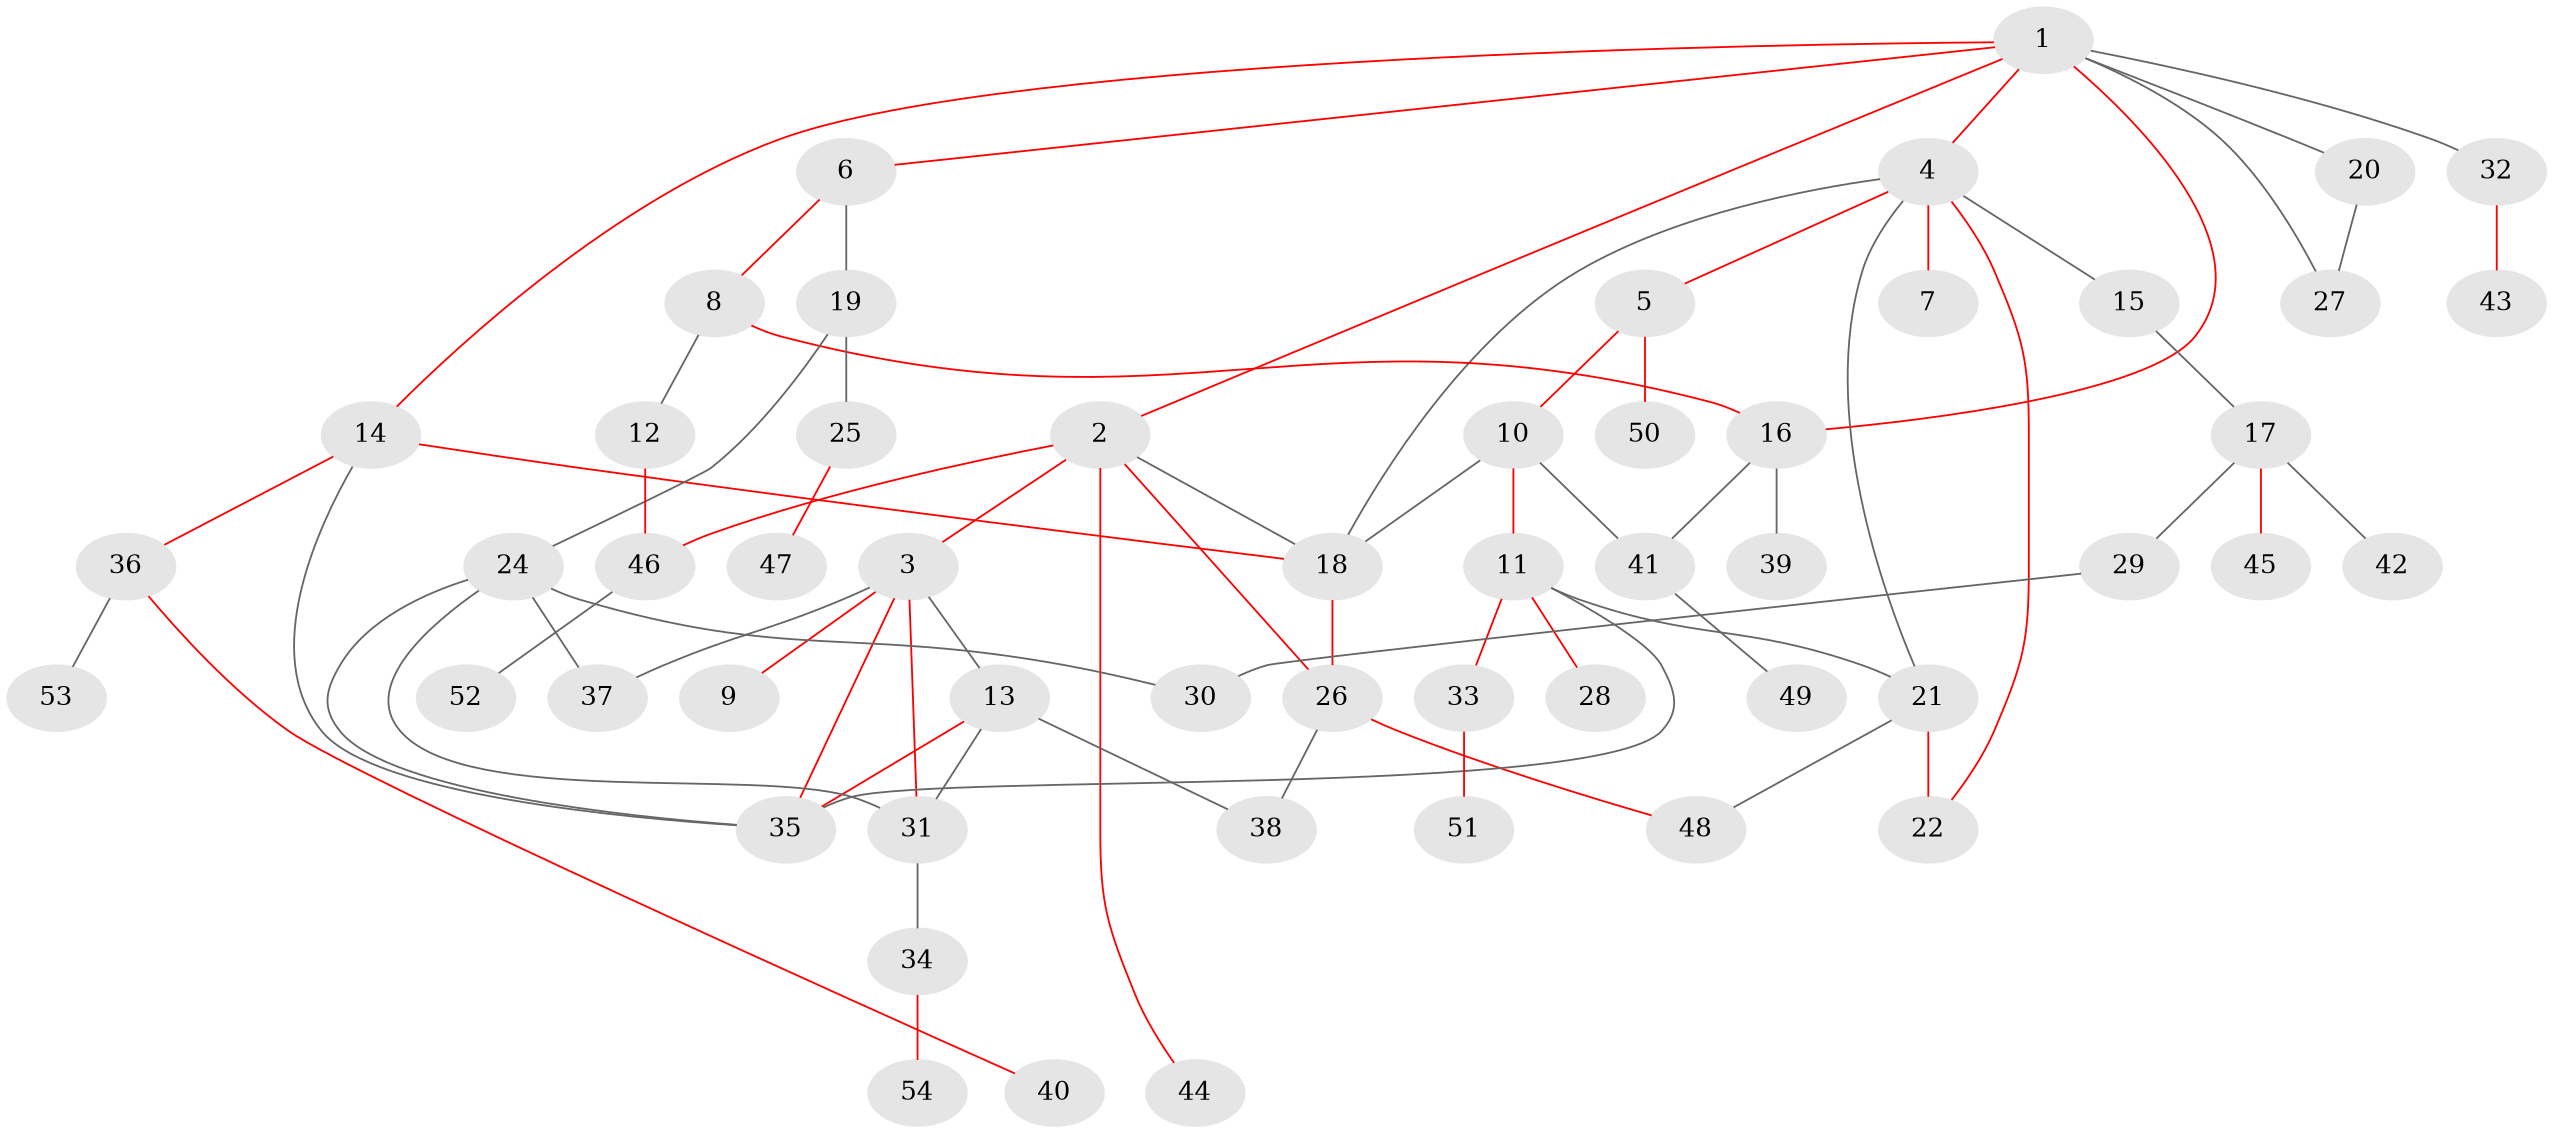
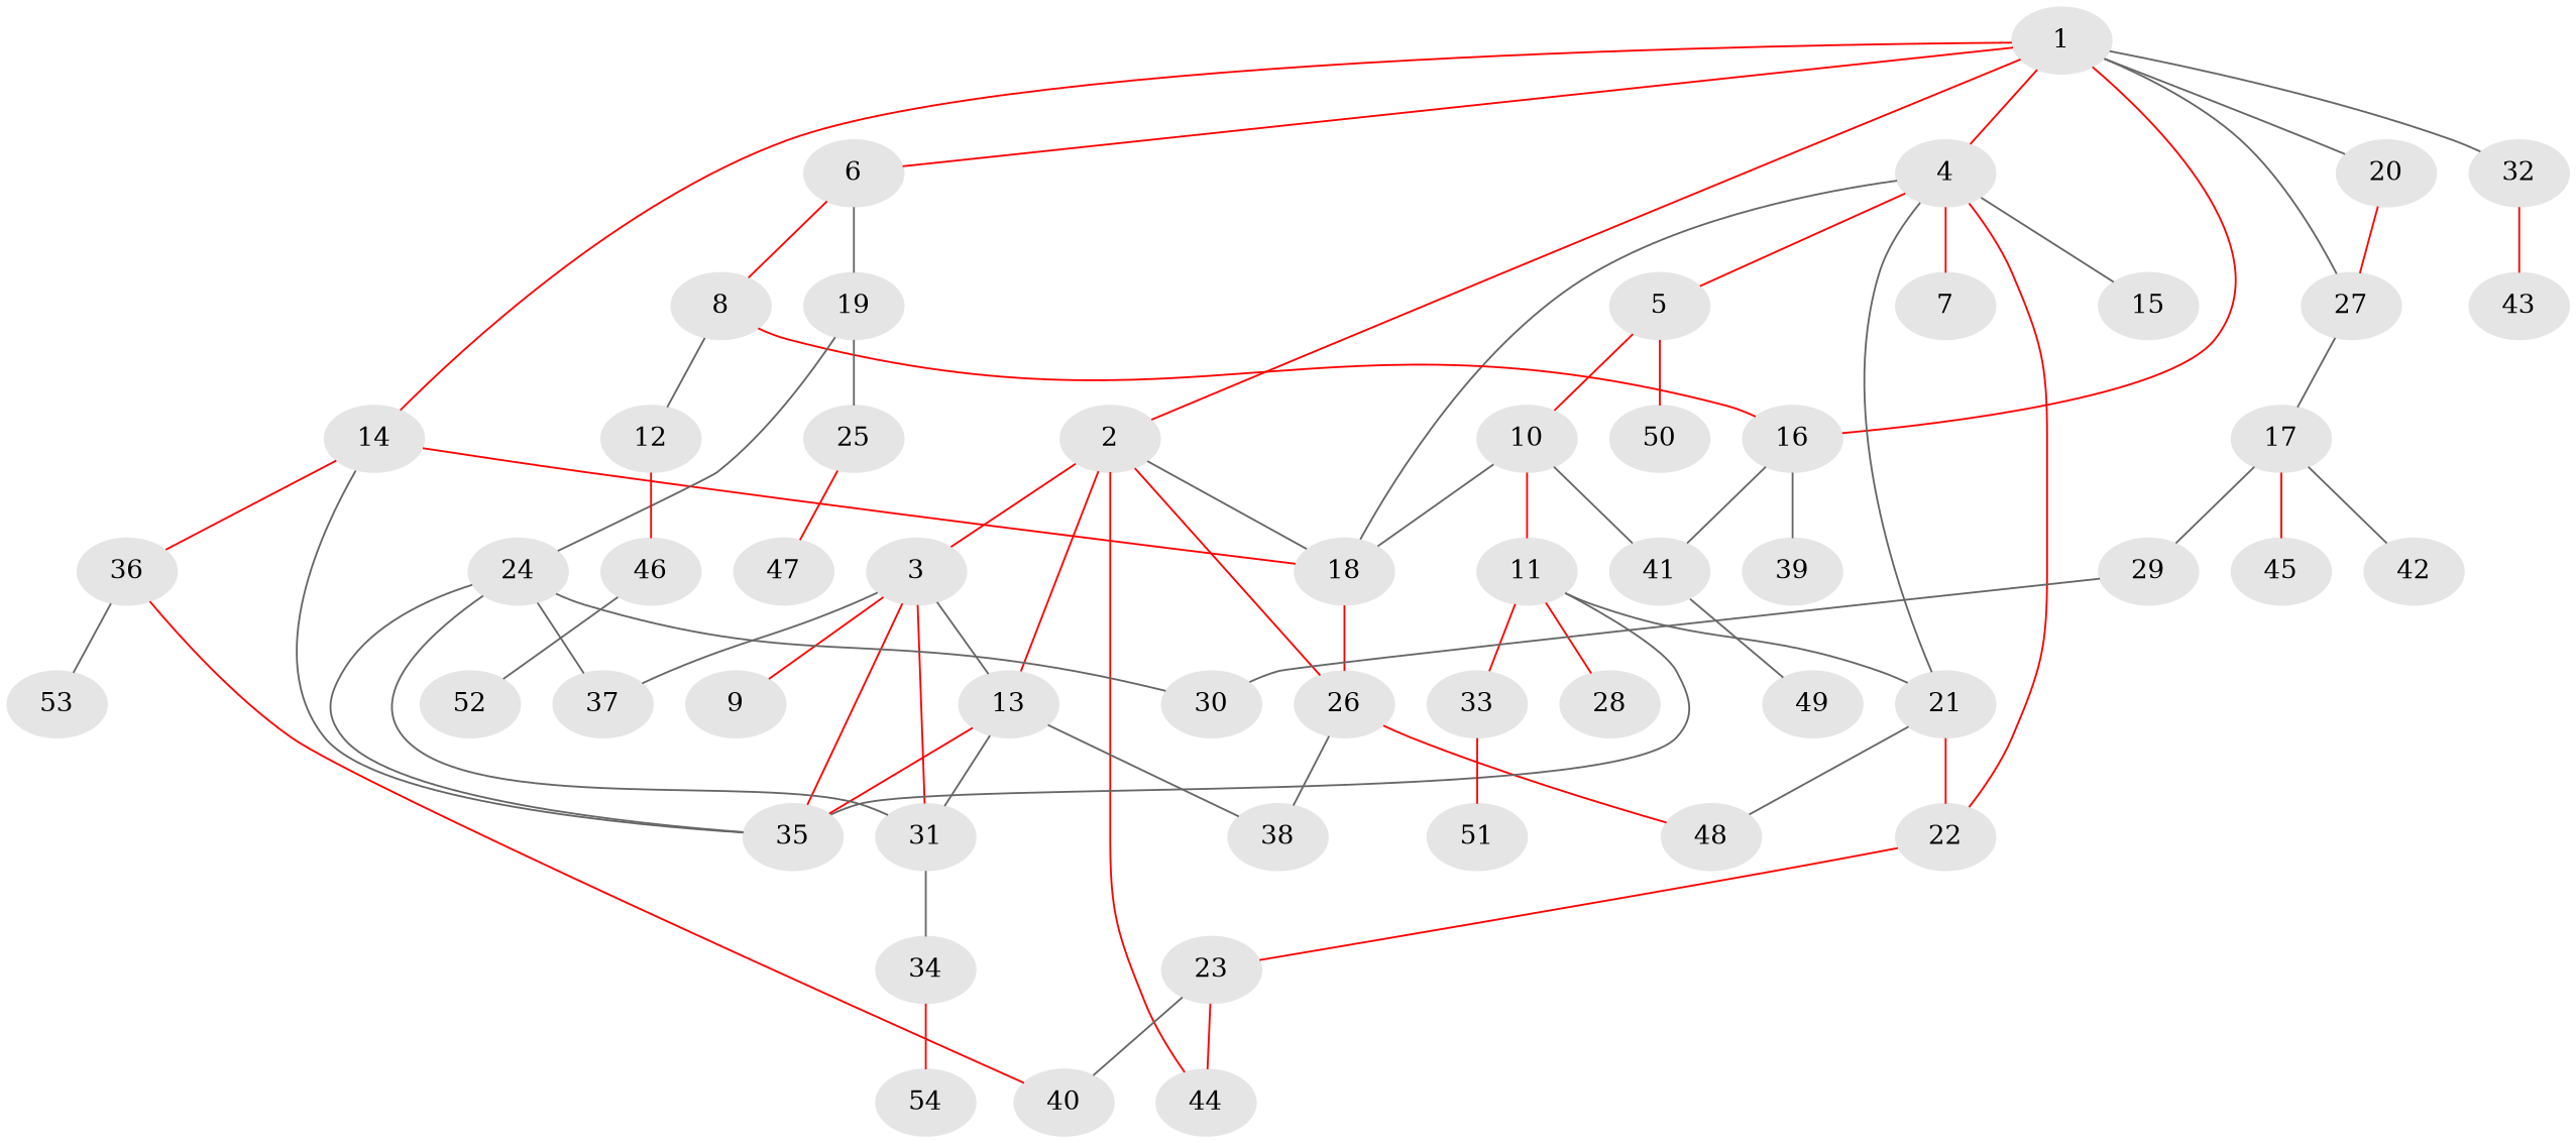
  graph {
    node [color=gray90 style=filled]
    edge [color=red]
    1
    2
    4
    6
    14
    16
    20
    27
    32
    3
    18
    26
    44
    46
    5
    7
    15
    21
    22
    8
    19
    35
    36
    41
    39
    43
    9
    13
    31
    37
    38
    48
    52
    34
    10
    50
    17
+   23
    11
    12
    24
    25
    28
    33
    49
    51
    40
    53
    29
    42
    45
    30
    47
    54
    1 -- 2
    1 -- 4
    1 -- 6
    1 -- 14
    1 -- 16
    1 -- 20 [color=gray40]
    1 -- 27 [color=gray40]
    1 -- 32 [color=gray40]
    2 -- 3
    2 -- 18 [color=gray40]
    2 -- 26
    2 -- 44
-   2 -- 46
+   2 -- 13
    4 -- 18 [color=gray40]
    4 -- 5
    4 -- 7
    4 -- 15 [color=gray40]
    4 -- 21 [color=gray40]
    4 -- 22
    6 -- 8
    6 -- 19 [color=gray40]
    14 -- 18
    14 -- 35 [color=gray40]
    14 -- 36
    16 -- 41 [color=gray40]
    16 -- 39 [color=gray40]
-   20 -- 27 [color=gray40]
+   20 -- 27
    32 -- 43
    3 -- 35
    3 -- 9
    3 -- 13 [color=gray40]
    3 -- 31
    3 -- 37 [color=gray40]
    18 -- 26
    26 -- 38 [color=gray40]
    26 -- 48
    46 -- 52 [color=gray40]
    5 -- 10
    5 -- 50
-   15 -- 17 [color=gray40]
+   27 -- 17 [color=gray40]
    21 -- 22
    21 -- 48 [color=gray40]
+   22 -- 23
    8 -- 16
    8 -- 12 [color=gray40]
    19 -- 24 [color=gray40]
    19 -- 25 [color=gray40]
    36 -- 40
    36 -- 53 [color=gray40]
    41 -- 49 [color=gray40]
    13 -- 35
    13 -- 31 [color=gray40]
    13 -- 38 [color=gray40]
    31 -- 34 [color=gray40]
    34 -- 54
    10 -- 18 [color=gray40]
    10 -- 41 [color=gray40]
    10 -- 11
    17 -- 29 [color=gray40]
    17 -- 42 [color=gray40]
    17 -- 45
+   23 -- 44
+   23 -- 40 [color=gray40]
    11 -- 21 [color=gray40]
    11 -- 35 [color=gray40]
    11 -- 28
    11 -- 33
    12 -- 46
    24 -- 35 [color=gray40]
    24 -- 31 [color=gray40]
    24 -- 37 [color=gray40]
    24 -- 30 [color=gray40]
    25 -- 47
    33 -- 51
    29 -- 30 [color=gray40]
  }
